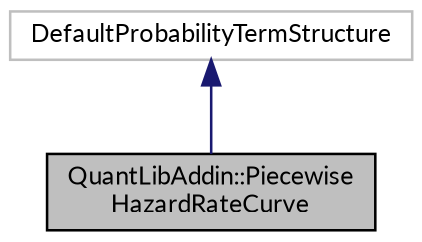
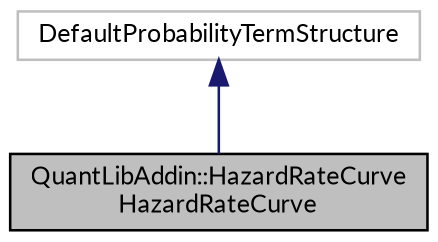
  digraph {
    fontname=Lato
    node [fontname=Lato fontsize=10 shape=record style=filled]
-   n1 [color=black fillcolor=grey75 fontcolor=black height=0.2 label="QuantLibAddin::Piecewise\lHazardRateCurve" width=0.4]
+   n1 [color=black fillcolor=grey75 fontcolor=black height=0.2 label="QuantLibAddin::HazardRateCurve\lHazardRateCurve" width=0.4]
    n2 [color=grey75 fillcolor=white height=0.2 label=DefaultProbabilityTermStructure width=0.4]
    n2 -> n1 [color=midnightblue dir=back fontname=Lato fontsize=10 labelfontname=Helvetica labelfontsize=10 style=solid]
  }
